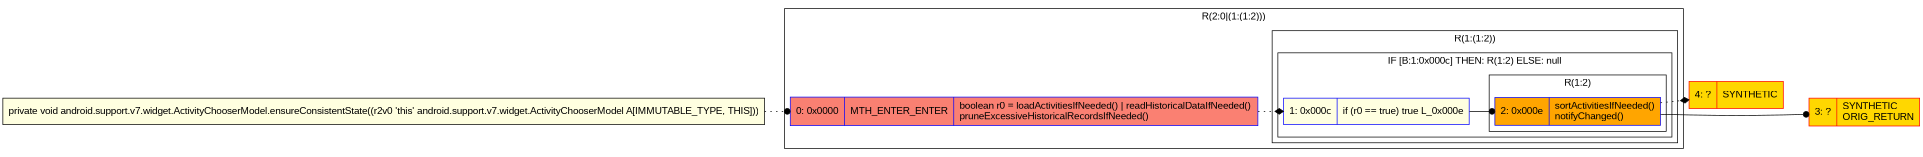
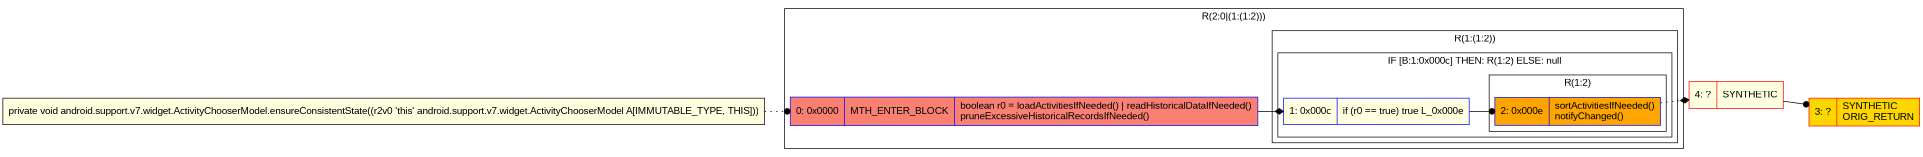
  digraph {
    fontname="Liberation Sans"
    rankdir=LR
    node [color=blue fillcolor=lightyellow fontname="Liberation Sans" shape=record style=filled]
    edge [arrowhead=dot fontname="Liberation Sans" style=solid]
    n1 [fillcolor=orange label="{2\:\ 0x000e|sortActivitiesIfNeeded()\lnotifyChanged()\l}"]
    n2 [label="{1\:\ 0x000c|if (r0 == true) true L_0x000e\l}"]
-   n3 [fillcolor=salmon label="{0\:\ 0x0000|MTH_ENTER_ENTER\l|boolean r0 = loadActivitiesIfNeeded() \| readHistoricalDataIfNeeded()\lpruneExcessiveHistoricalRecordsIfNeeded()\l}"]
-   n4 [color=red fillcolor=gold label="{4\:\ ?|SYNTHETIC\l}"]
+   n3 [fillcolor=salmon label="{0\:\ 0x0000|MTH_ENTER_BLOCK\l|boolean r0 = loadActivitiesIfNeeded() \| readHistoricalDataIfNeeded()\lpruneExcessiveHistoricalRecordsIfNeeded()\l}"]
+   n4 [color=red label="{4\:\ ?|SYNTHETIC\l}"]
    n5 [color=red fillcolor=gold label="{3\:\ ?|SYNTHETIC\lORIG_RETURN\l}"]
    n6 [label="{private void android.support.v7.widget.ActivityChooserModel.ensureConsistentState((r2v0 'this' android.support.v7.widget.ActivityChooserModel A[IMMUTABLE_TYPE, THIS])) }" color=""]
    subgraph cluster_1 {
      label="R(2:0|(1:(1:2)))"
      n3
      subgraph cluster_2 {
        label="R(1:(1:2))"
        subgraph cluster_3 {
          label="IF [B:1:0x000c] THEN: R(1:2) ELSE: null"
          n2
          subgraph cluster_4 {
            label="R(1:2)"
            n1
          }
        }
      }
    }
    n1 -> n4 [arrowhead=diamond style=dotted]
-   n1 -> n5
+   n4 -> n5
    n2 -> n1
-   n3 -> n2 [arrowhead=diamond style=dotted]
+   n3 -> n2 [arrowhead=diamond]
    n6 -> n3 [style=dotted]
  }
